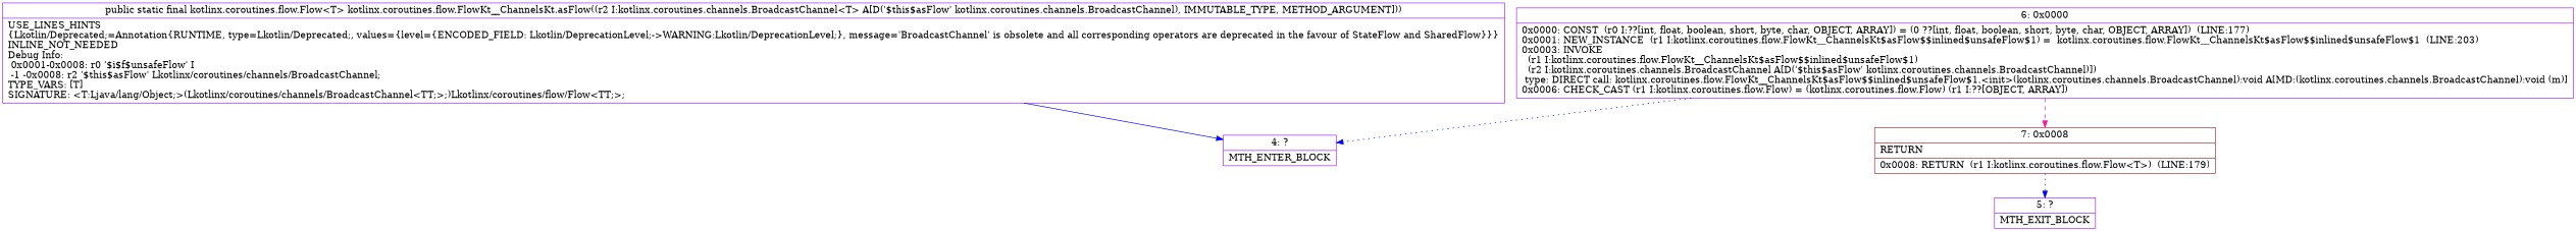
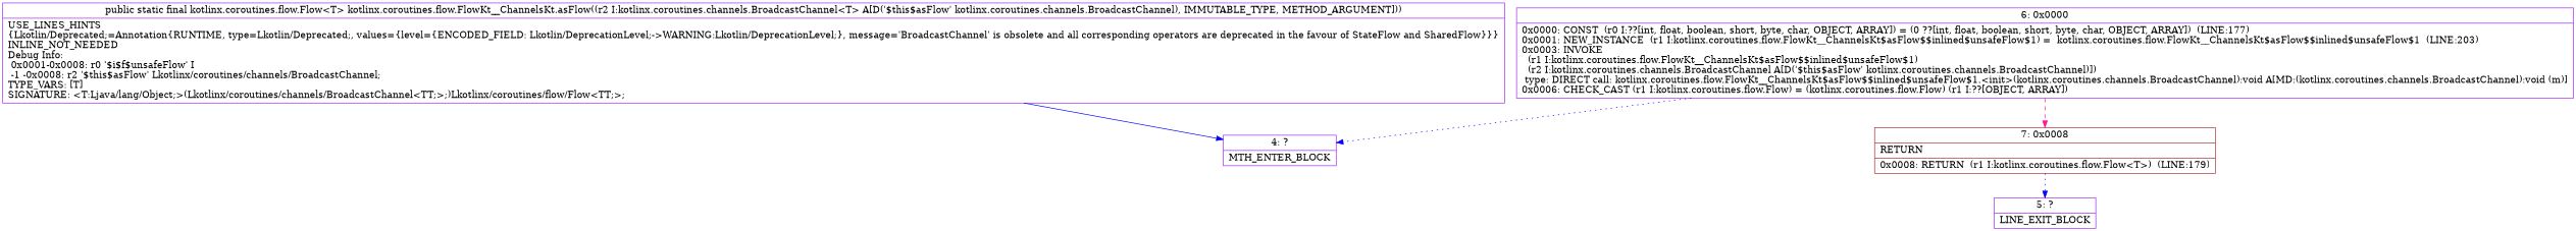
  digraph {
    node [color=purple shape=record]
    edge [color=blue style=dotted]
    n1 [label="{4\:\ ?|MTH_ENTER_BLOCK\l}"]
    n2 [label="{6\:\ 0x0000|0x0000: CONST  (r0 I:??[int, float, boolean, short, byte, char, OBJECT, ARRAY]) = (0 ??[int, float, boolean, short, byte, char, OBJECT, ARRAY])  (LINE:177)\l0x0001: NEW_INSTANCE  (r1 I:kotlinx.coroutines.flow.FlowKt__ChannelsKt$asFlow$$inlined$unsafeFlow$1) =  kotlinx.coroutines.flow.FlowKt__ChannelsKt$asFlow$$inlined$unsafeFlow$1  (LINE:203)\l0x0003: INVOKE  \l  (r1 I:kotlinx.coroutines.flow.FlowKt__ChannelsKt$asFlow$$inlined$unsafeFlow$1)\l  (r2 I:kotlinx.coroutines.channels.BroadcastChannel A[D('$this$asFlow' kotlinx.coroutines.channels.BroadcastChannel)])\l type: DIRECT call: kotlinx.coroutines.flow.FlowKt__ChannelsKt$asFlow$$inlined$unsafeFlow$1.\<init\>(kotlinx.coroutines.channels.BroadcastChannel):void A[MD:(kotlinx.coroutines.channels.BroadcastChannel):void (m)]\l0x0006: CHECK_CAST (r1 I:kotlinx.coroutines.flow.Flow) = (kotlinx.coroutines.flow.Flow) (r1 I:??[OBJECT, ARRAY]) \l}"]
    n3 [color=brown label="{7\:\ 0x0008|RETURN\l|0x0008: RETURN  (r1 I:kotlinx.coroutines.flow.Flow\<T\>)  (LINE:179)\l}"]
-   n4 [label="{5\:\ ?|MTH_EXIT_BLOCK\l}"]
+   n4 [label="{5\:\ ?|LINE_EXIT_BLOCK\l}"]
    n5 [label="{public static final kotlinx.coroutines.flow.Flow\<T\> kotlinx.coroutines.flow.FlowKt__ChannelsKt.asFlow((r2 I:kotlinx.coroutines.channels.BroadcastChannel\<T\> A[D('$this$asFlow' kotlinx.coroutines.channels.BroadcastChannel), IMMUTABLE_TYPE, METHOD_ARGUMENT]))  | USE_LINES_HINTS\l\{Lkotlin\/Deprecated;=Annotation\{RUNTIME, type=Lkotlin\/Deprecated;, values=\{level=\{ENCODED_FIELD: Lkotlin\/DeprecationLevel;\-\>WARNING:Lkotlin\/DeprecationLevel;\}, message='BroadcastChannel' is obsolete and all corresponding operators are deprecated in the favour of StateFlow and SharedFlow\}\}\}\lINLINE_NOT_NEEDED\lDebug Info:\l  0x0001\-0x0008: r0 '$i$f$unsafeFlow' I\l  \-1 \-0x0008: r2 '$this$asFlow' Lkotlinx\/coroutines\/channels\/BroadcastChannel;\lTYPE_VARS: [T]\lSIGNATURE: \<T:Ljava\/lang\/Object;\>(Lkotlinx\/coroutines\/channels\/BroadcastChannel\<TT;\>;)Lkotlinx\/coroutines\/flow\/Flow\<TT;\>;\l}"]
    n2 -> n1
    n2 -> n3 [color=deeppink style=dashed]
    n3 -> n4
    n5 -> n1 [style=solid]
  }
